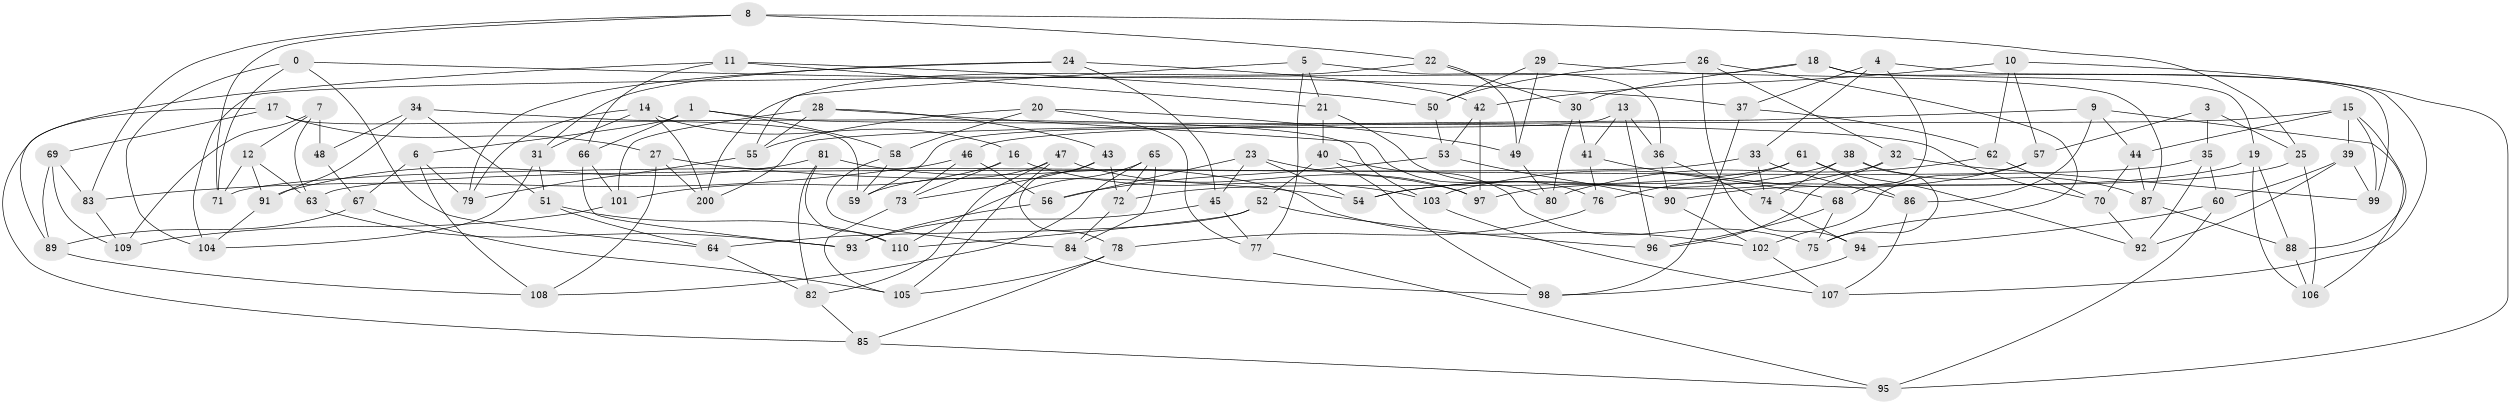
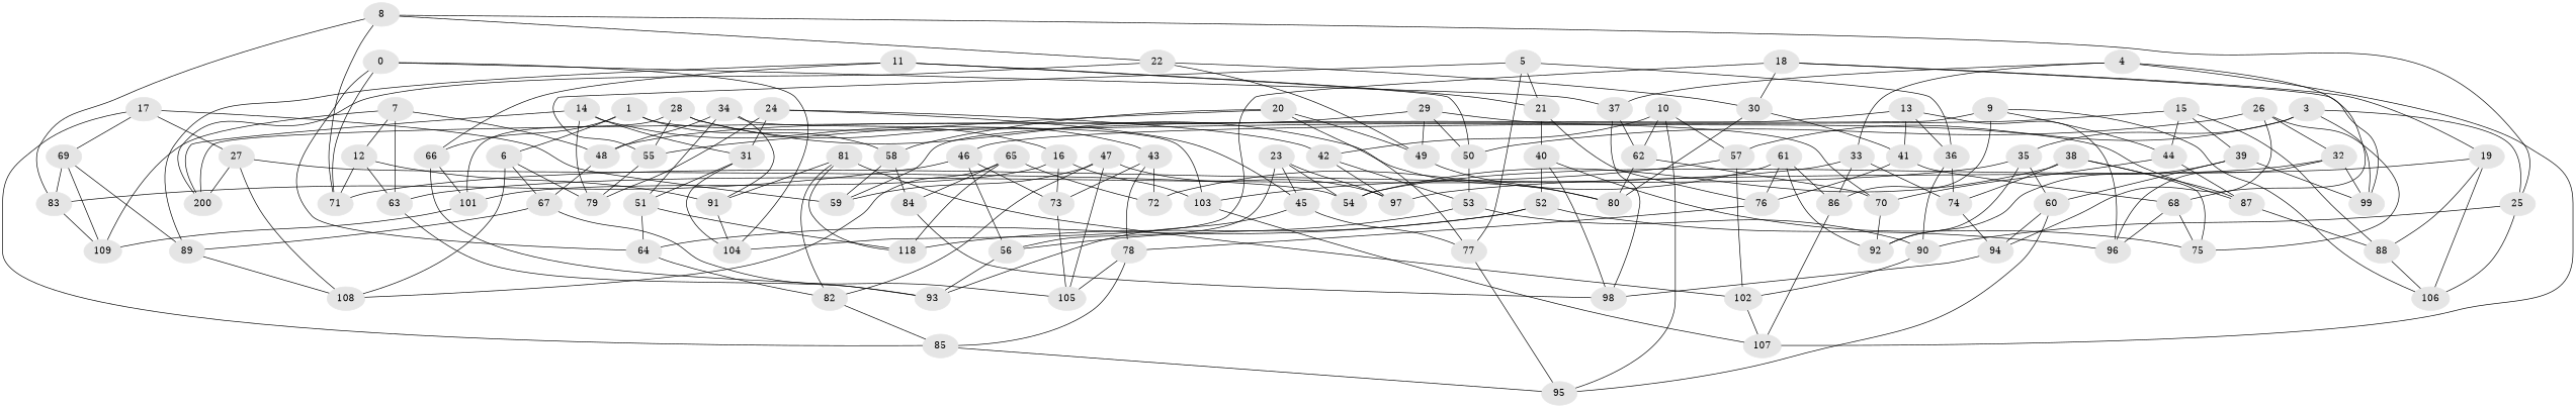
  graph {
    node [color=gray90 style=filled]
    1
    6
    58
    66
    70
    67
    79
    108
    59
    84
    101
    93
    92
    n14 [label=0]
    37
    64
    71
    104
    62
    98
    82
    3
    25
    35
    57
    99
    106
    90
    60
    103
    102
    4
    33
    68
    107
    63
    86
    74
    96
    75
    5
    21
    36
    55
    77
    40
    76
    95
    89
    105
    7
    12
    48
    109
    91
    8
    22
    83
    n59 [label=200]
    30
    49
    9
    44
    87
    10
    42
    97
    53
    80
    11
    50
    13
    41
    14
    16
    31
    73
    51
    15
    39
    46
    88
    56
    17
    27
    69
    85
    54
    18
    19
    20
    52
    78
    23
    45
    24
    26
    32
    94
    28
    43
    72
    29
-   110
+   110 [label=118]
    34
    38
    47
    61
    65
    81
    1 -- 6
    1 -- 58
    1 -- 66
    1 -- 70
    6 -- 67
    6 -- 79
    6 -- 108
    58 -- 59
    58 -- 84
    66 -- 101
    66 -- 93
    70 -- 92
    67 -- 89
    67 -- 105
    84 -- 98
    101 -- 109
    n14 -- 37
    n14 -- 64
    n14 -- 71
    n14 -- 104
    37 -- 62
    37 -- 98
    64 -- 82
    62 -- 70
    62 -- 80
    82 -- 85
    3 -- 25
    3 -- 35
    3 -- 57
-   15 -- 99
+   3 -- 99
    25 -- 106
    25 -- 90
    35 -- 92
    35 -- 71
    35 -- 60
    57 -- 103
    57 -- 102
    90 -- 102
    60 -- 95
    60 -- 94
    103 -- 107
    102 -- 107
    4 -- 37
    4 -- 33
    4 -- 68
    4 -- 107
    33 -- 63
    33 -- 86
    33 -- 74
    68 -- 96
    68 -- 75
    63 -- 93
    86 -- 107
    74 -- 94
    5 -- 21
    5 -- 36
    5 -- 55
    5 -- 77
    21 -- 40
    21 -- 76
    36 -- 90
    36 -- 74
    55 -- 79
    77 -- 95
    40 -- 98
    40 -- 75
    40 -- 52
    76 -- 78
    89 -- 108
    7 -- 63
    7 -- 12
    7 -- 48
    7 -- 109
    12 -- 71
    12 -- 63
    12 -- 91
    48 -- 67
    91 -- 104
    8 -- 71
    8 -- 25
    8 -- 22
    8 -- 83
    22 -- n59
    22 -- 30
    22 -- 49
    83 -- 109
    30 -- 80
    30 -- 41
    49 -- 80
    9 -- 106
    9 -- 86
    9 -- n59
    9 -- 44
    44 -- 70
    44 -- 87
    87 -- 88
    10 -- 62
    10 -- 57
    10 -- 95
    10 -- 42
    42 -- 97
    42 -- 53
    53 -- 90
    53 -- 56
    11 -- 66
    11 -- 21
    11 -- 89
    11 -- 50
    50 -- 53
    13 -- 59
    13 -- 96
    13 -- 36
    13 -- 41
    41 -- 68
    41 -- 76
    14 -- 79
    14 -- n59
    14 -- 16
    14 -- 31
    16 -- 101
    16 -- 103
    16 -- 73
    31 -- 104
    31 -- 51
    73 -- 105
    51 -- 64
    51 -- 110
    15 -- 44
    15 -- 39
    15 -- 46
    15 -- 88
    39 -- 92
    39 -- 99
    39 -- 60
    46 -- 83
    46 -- 73
    46 -- 56
    88 -- 106
    56 -- 93
    17 -- 59
    17 -- 27
    17 -- 69
    17 -- 85
    27 -- 108
    27 -- n59
    27 -- 54
    69 -- 89
    69 -- 109
    69 -- 83
    85 -- 95
    18 -- 104
    18 -- 99
    18 -- 30
    18 -- 19
    19 -- 106
    19 -- 97
    19 -- 88
    20 -- 58
    20 -- 55
    20 -- 77
    20 -- 49
    52 -- 64
    52 -- 96
    52 -- 110
    78 -- 105
    78 -- 85
    23 -- 97
    23 -- 56
    23 -- 54
    23 -- 45
    45 -- 93
    45 -- 77
    24 -- 79
    24 -- 42
    24 -- 31
    24 -- 45
    26 -- 75
    26 -- 50
    26 -- 32
    26 -- 94
    32 -- 99
    32 -- 96
    32 -- 54
    94 -- 98
    28 -- 101
    28 -- 55
    28 -- 80
    28 -- 43
    43 -- 73
    43 -- 78
    43 -- 72
-   72 -- 84
+   29 -- 48
    29 -- 49
    29 -- 87
    29 -- 50
    34 -- 103
    34 -- 48
    34 -- 91
    34 -- 51
    38 -- 74
    38 -- 75
    38 -- 87
    38 -- 54
    47 -- 59
    47 -- 82
    47 -- 105
    47 -- 97
    61 -- 92
    61 -- 86
    61 -- 76
    61 -- 72
    65 -- 108
    65 -- 84
    65 -- 72
    65 -- 110
    81 -- 82
    81 -- 102
    81 -- 91
    81 -- 110
  }
